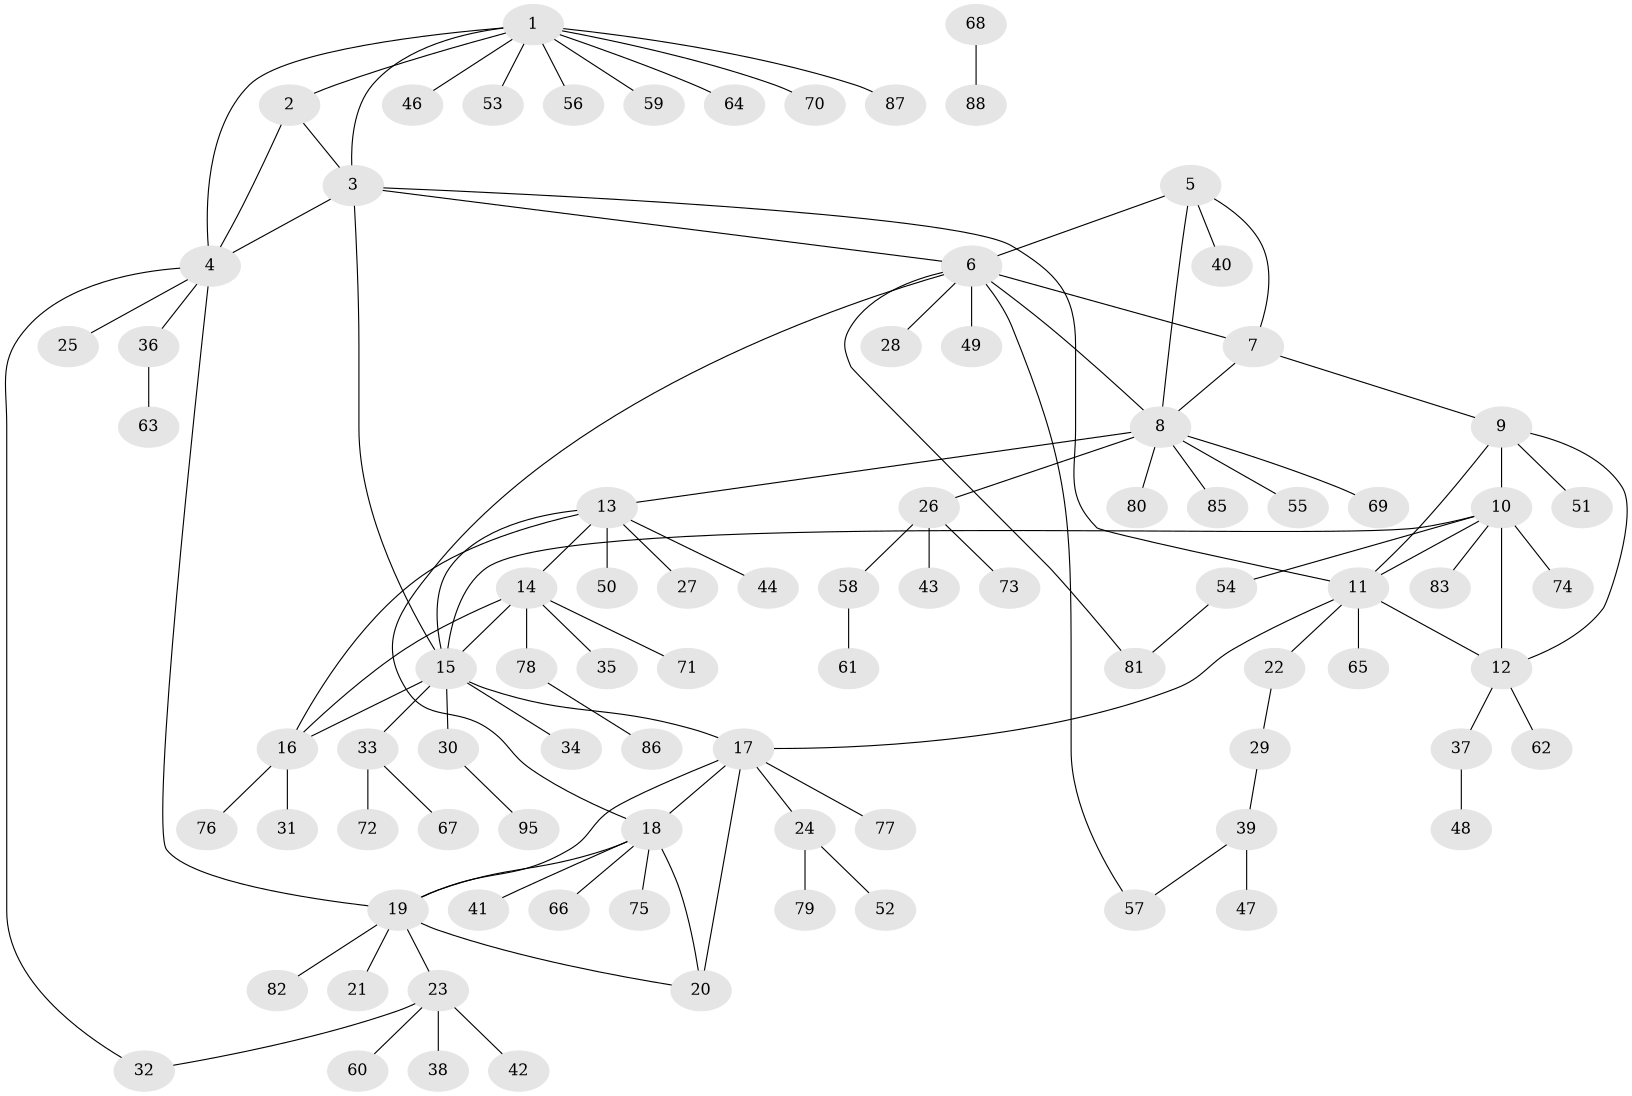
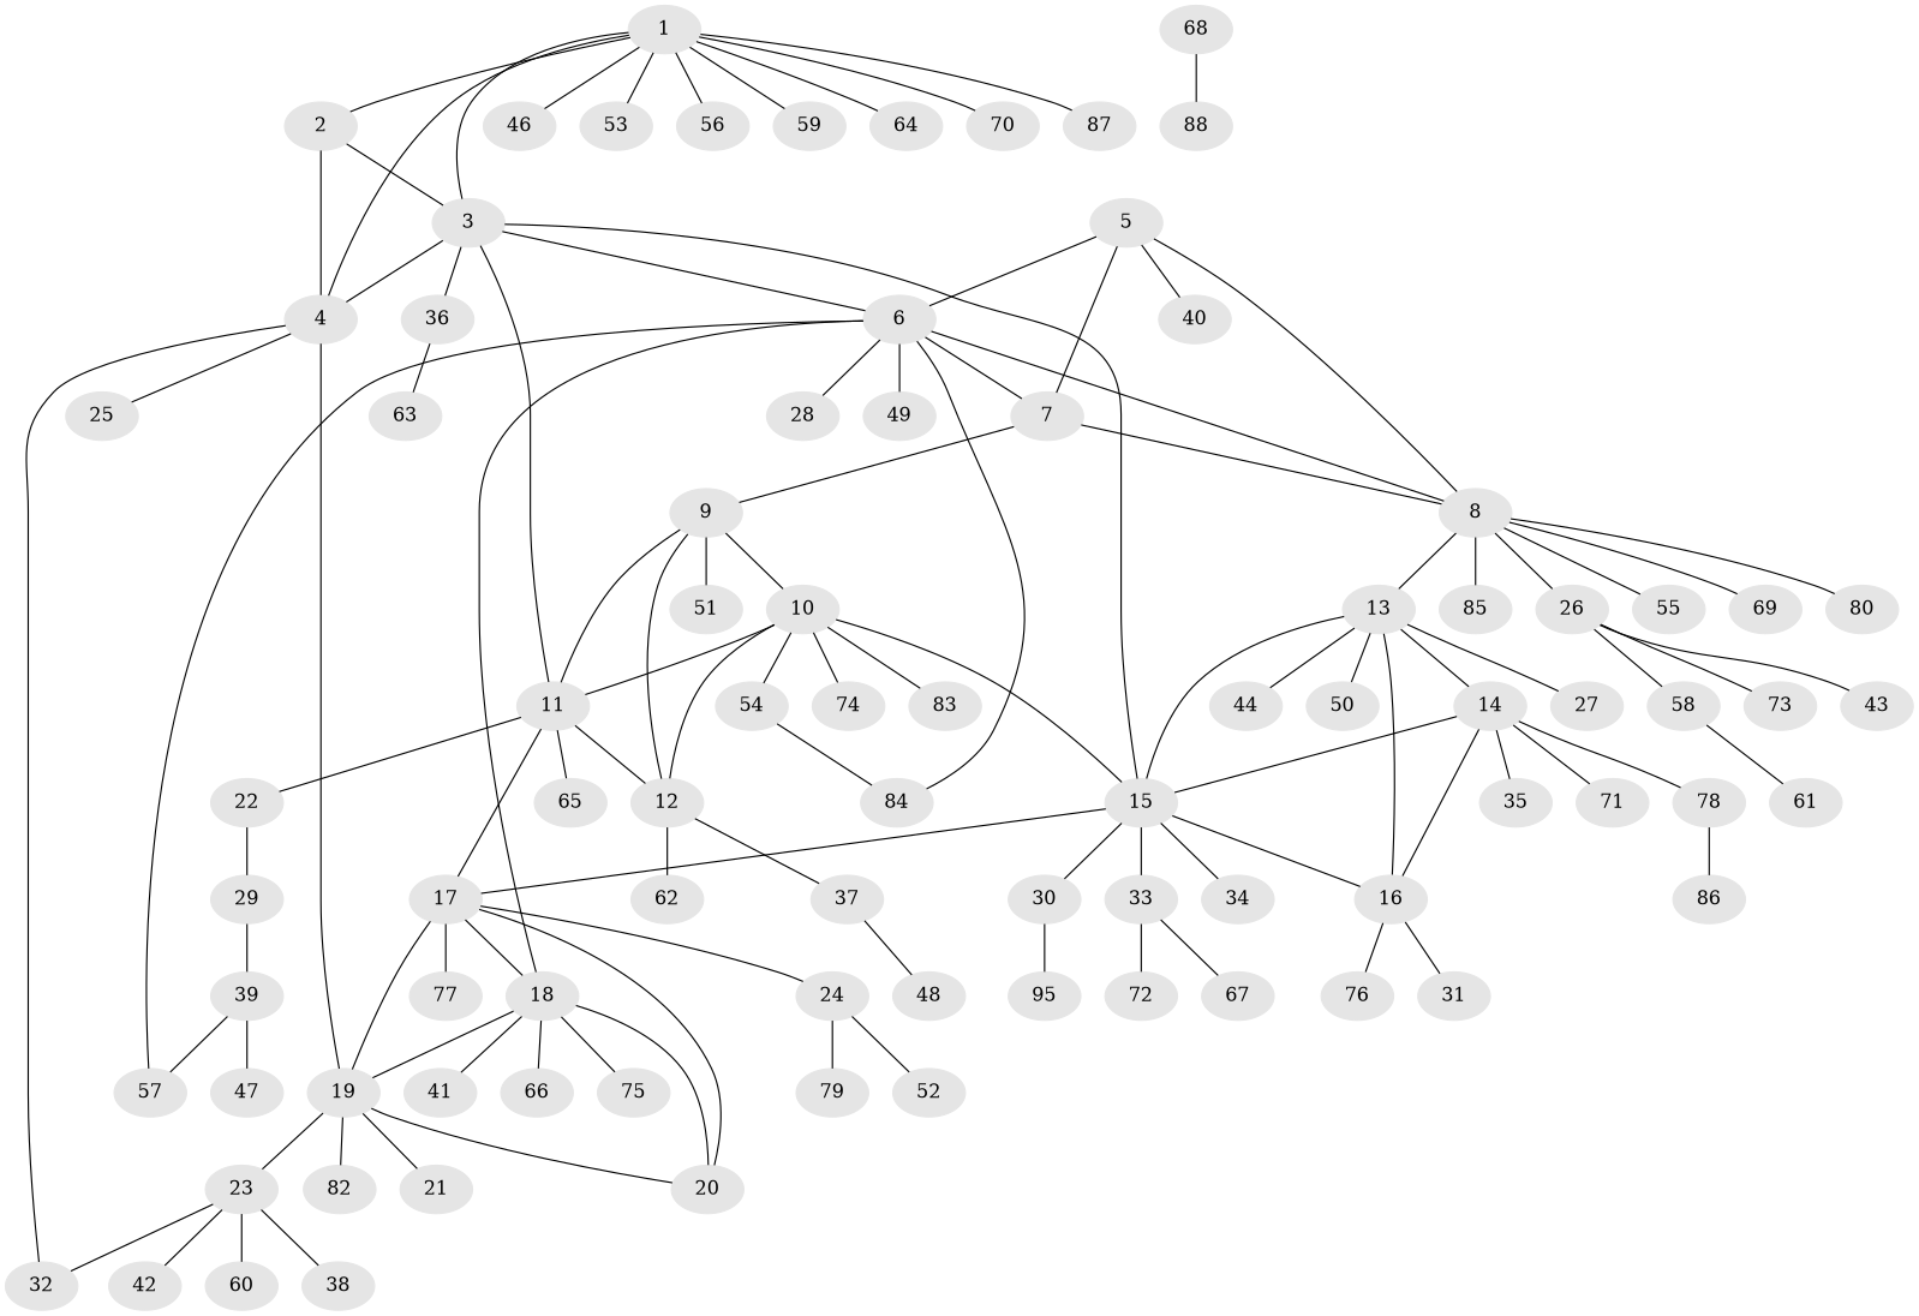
  graph {
    node [color=gray90 style=filled]
    1
    2
    3
    4
    46
    53
    56
    59
    64
    70
    87
    6
    11
    15
    19
    25
    32
    36
    7
    8
    18
    28
    49
    57
-   81
+   81 [label=84]
    12
    17
    22
    65
    16
    30
    33
    34
    20
    21
    23
    82
    63
    5
    40
    9
    13
    26
    55
    69
    80
    85
    41
    66
    75
    10
    51
    14
    27
    44
    50
    43
    58
    73
    54
    74
    83
    37
    62
    24
    77
    29
    48
    35
    71
    78
    31
    76
    86
    n75 [label=95]
    67
    72
    52
    79
    n80 [label=88]
    68
    38
    42
    60
    39
    61
    47
    1 -- 2
    1 -- 3
    1 -- 4
    1 -- 46
    1 -- 53
    1 -- 56
    1 -- 59
    1 -- 64
    1 -- 70
    1 -- 87
    2 -- 3
    2 -- 4
    3 -- 4
    3 -- 6
    3 -- 11
    3 -- 15
    4 -- 19
    4 -- 25
    4 -- 32
-   4 -- 36
+   3 -- 36
    6 -- 7
    6 -- 8
    6 -- 18
    6 -- 28
    6 -- 49
    6 -- 57
    6 -- 81
    11 -- 12
    11 -- 17
    11 -- 22
    11 -- 65
    15 -- 17
    15 -- 16
    15 -- 30
    15 -- 33
    15 -- 34
    19 -- 20
    19 -- 21
    19 -- 23
    19 -- 82
    36 -- 63
    7 -- 8
    7 -- 9
    8 -- 13
    8 -- 26
    8 -- 55
    8 -- 69
    8 -- 80
    8 -- 85
    18 -- 19
    18 -- 20
    18 -- 41
    18 -- 66
    18 -- 75
    12 -- 37
    12 -- 62
    17 -- 19
    17 -- 18
    17 -- 20
    17 -- 24
    17 -- 77
    22 -- 29
    16 -- 31
    16 -- 76
    30 -- n75
    33 -- 67
    33 -- 72
    23 -- 32
    23 -- 38
    23 -- 42
    23 -- 60
    5 -- 6
    5 -- 7
    5 -- 8
    5 -- 40
    9 -- 11
    9 -- 12
    9 -- 10
    9 -- 51
    13 -- 15
    13 -- 16
    13 -- 14
    13 -- 27
    13 -- 44
    13 -- 50
    26 -- 43
    26 -- 58
    26 -- 73
    10 -- 11
    10 -- 15
    10 -- 12
    10 -- 54
    10 -- 74
    10 -- 83
    14 -- 15
    14 -- 16
    14 -- 35
    14 -- 71
    14 -- 78
    58 -- 61
    54 -- 81
    37 -- 48
    24 -- 52
    24 -- 79
    29 -- 39
    78 -- 86
    68 -- n80
    39 -- 57
    39 -- 47
  }
